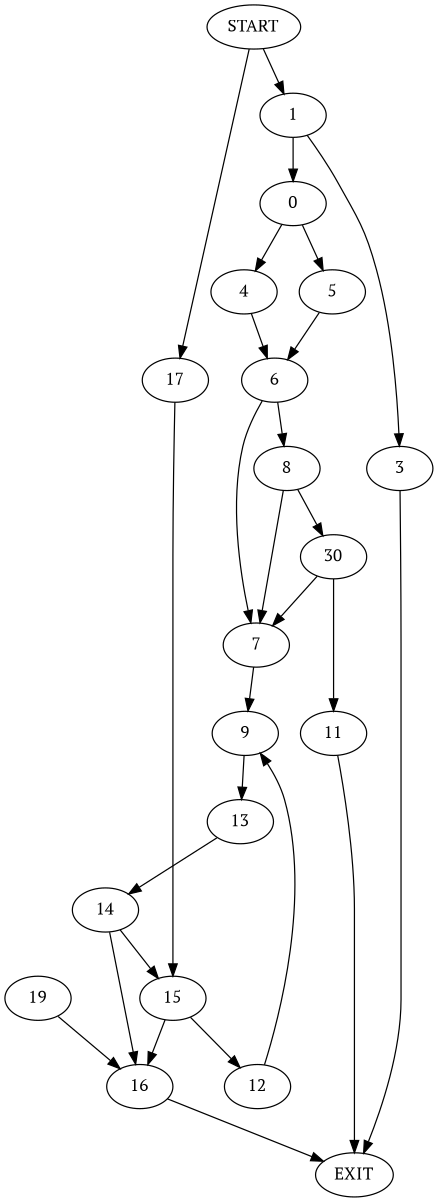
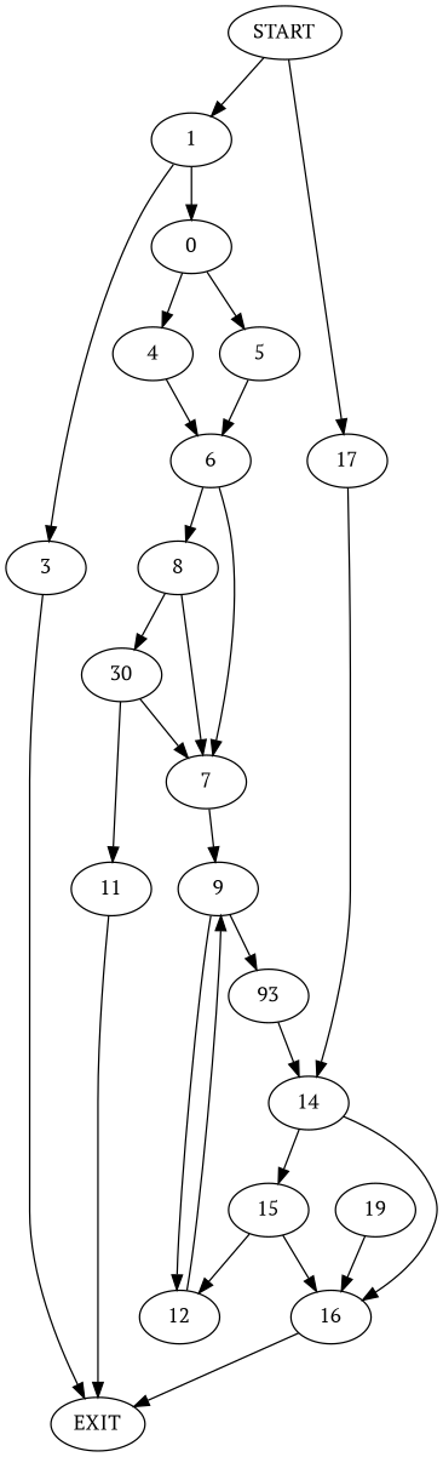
  digraph {
    fontname="PT Serif"
    node [fontname="PT Serif"]
    edge [fontname="PT Serif"]
    n1 [label=START]
    1
    17
    n4 [label=0]
    3
    14
    n7 [label=EXIT]
    4
    5
    6
    7
    8
    9
    n14 [label=30]
    12
-   13
+   13 [label=93]
    11
    15
    16
    19
    n1 -> 1
    n1 -> 17
    1 -> n4
    1 -> 3
-   17 -> 15
+   17 -> 14
    n4 -> 4
    n4 -> 5
    3 -> n7
    14 -> 15
    14 -> 16
    4 -> 6
    5 -> 6
    6 -> 7
    6 -> 8
    7 -> 9
    8 -> 7
    8 -> n14
+   9 -> 12
    9 -> 13
    n14 -> 7
    n14 -> 11
    12 -> 9
    13 -> 14
    11 -> n7
    15 -> 12
    15 -> 16
    16 -> n7
    19 -> 16
  }
